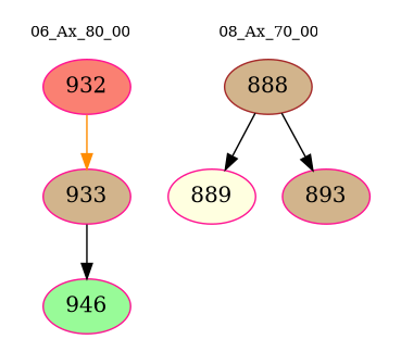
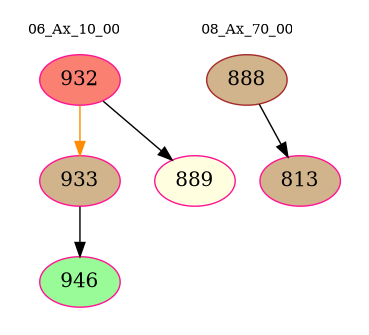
  digraph {
    node [color=deeppink fillcolor=tan style=filled]
    edge [color=black]
    n1 [fillcolor=salmon label=932]
    n2 [label=933]
    n3 [fillcolor=palegreen label=946]
    n4 [color=brown label=888]
    n5 [fillcolor=lightyellow label=889]
-   n6 [label=893]
+   n6 [label=813]
    subgraph cluster_1 {
      color=white
      fontsize=10
-     label="06_Ax_80_00"
+     label="06_Ax_10_00"
      n1
      n2
      n3
    }
    subgraph cluster_2 {
      color=white
      fontsize=10
      label="08_Ax_70_00"
      n4
      n5
      n6
    }
    n1 -> n2 [color=darkorange]
    n2 -> n3
-   n4 -> n5
+   n1 -> n5
    n4 -> n6
  }
